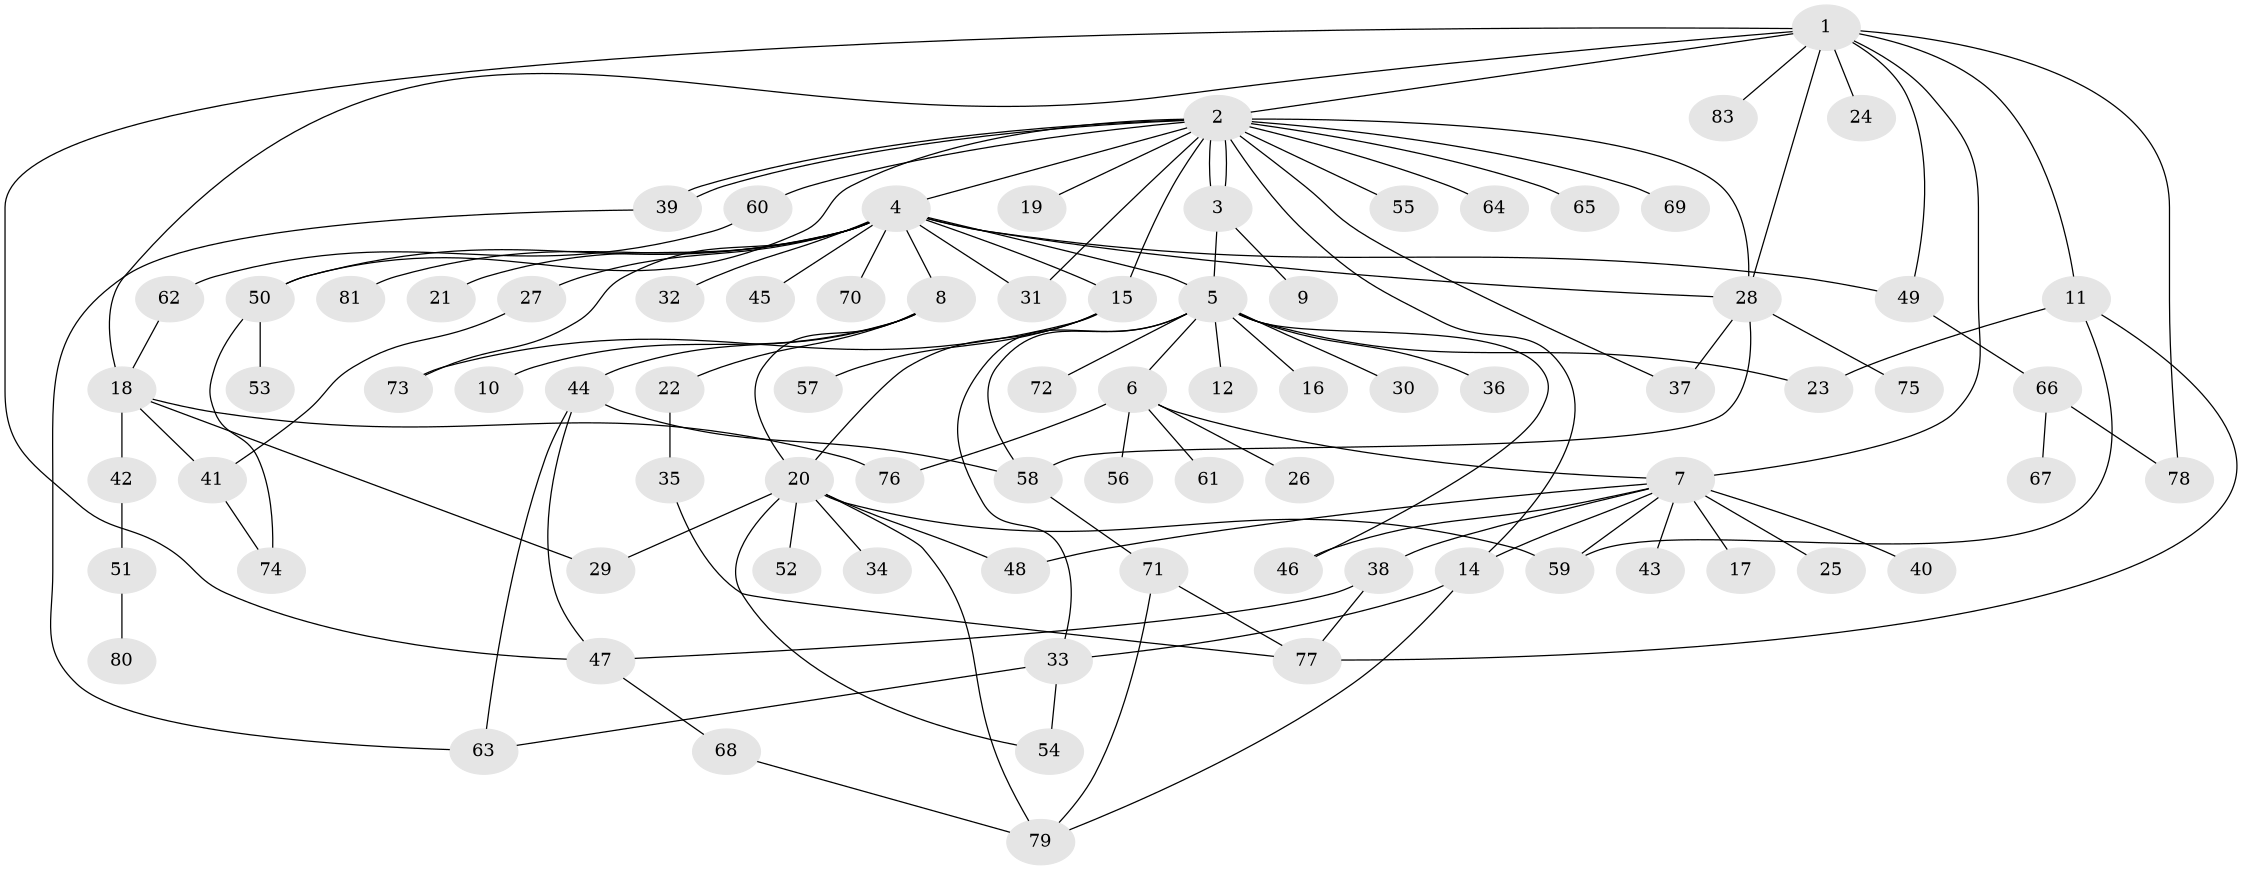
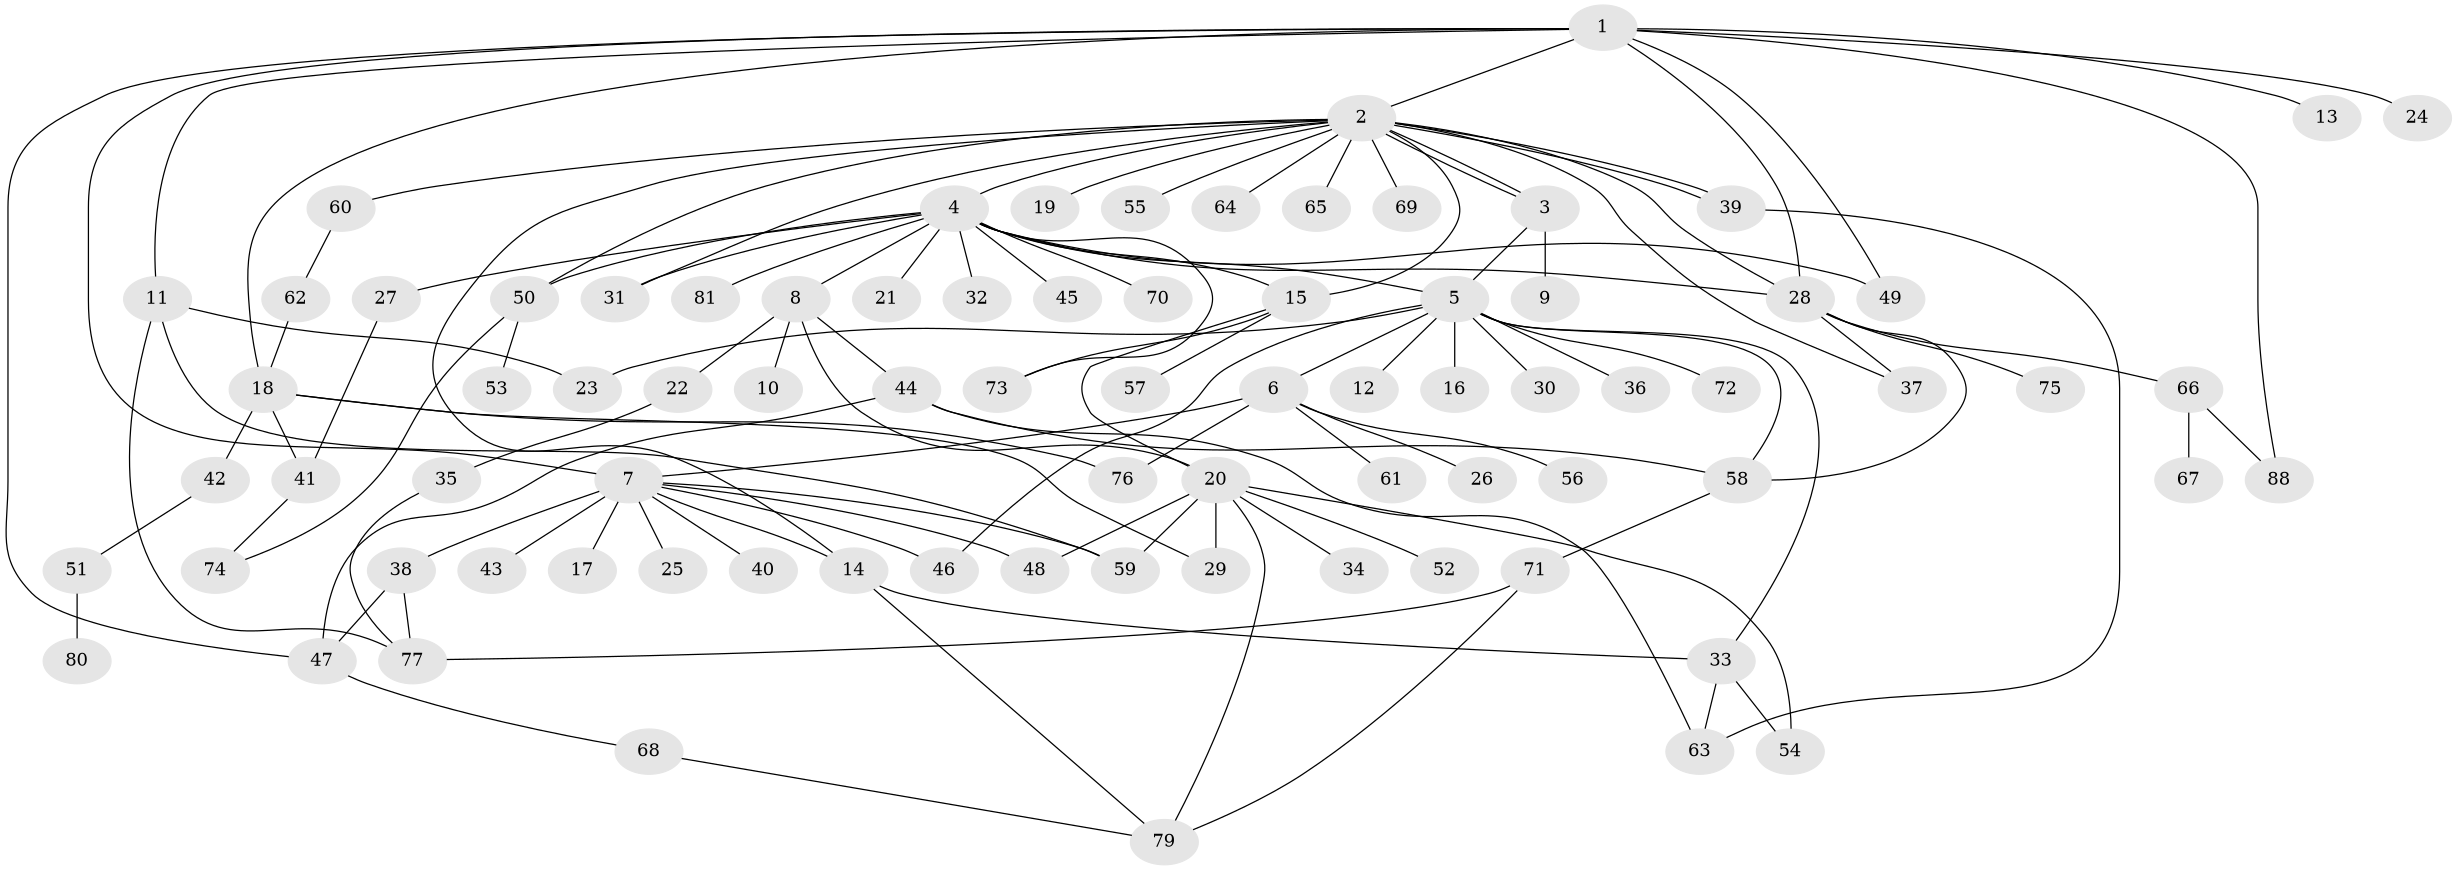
  graph {
    node [color=gray90 style=filled]
    1
    2
    7
    11
-   13 [label=83]
+   13
    18
    24
    28
    47
    49
-   78
+   78 [label=88]
    3
    4
    14
    15
    19
    31
    37
    39
    50
    55
    60
    64
    65
    69
    46
    17
    25
    38
    40
    43
    48
    59
    23
    77
    76
    29
    41
    42
    58
    75
    68
    66
    5
    9
    8
    21
    27
    32
    45
    70
    73
    81
    33
    79
    20
    57
    63
    74
    53
    62
    6
    12
    16
    30
    36
    72
    10
    22
    44
    26
    56
    61
    54
    71
    34
    52
    35
    51
    80
    67
    1 -- 2
    1 -- 7
    1 -- 11
    1 -- 13
    1 -- 18
    1 -- 24
    1 -- 28
    1 -- 47
    1 -- 49
    1 -- 78
    2 -- 28
    2 -- 3
    2 -- 3
    2 -- 4
    2 -- 14
    2 -- 15
    2 -- 19
    2 -- 31
    2 -- 37
    2 -- 39
    2 -- 39
    2 -- 50
    2 -- 55
    2 -- 60
    2 -- 64
    2 -- 65
    2 -- 69
    7 -- 14
    7 -- 46
    7 -- 17
    7 -- 25
    7 -- 38
    7 -- 40
    7 -- 43
    7 -- 48
    7 -- 59
    11 -- 59
    11 -- 23
    11 -- 77
    18 -- 76
    18 -- 29
    18 -- 41
    18 -- 42
    28 -- 37
    28 -- 58
    28 -- 75
    47 -- 68
-   49 -- 66
+   28 -- 66
    3 -- 5
    3 -- 9
    4 -- 28
    4 -- 49
    4 -- 15
    4 -- 31
    4 -- 50
    4 -- 5
    4 -- 8
    4 -- 21
    4 -- 27
    4 -- 32
    4 -- 45
    4 -- 70
    4 -- 73
    4 -- 81
    14 -- 33
    14 -- 79
    15 -- 73
    15 -- 20
    15 -- 57
    39 -- 63
    50 -- 74
    50 -- 53
    60 -- 62
    38 -- 47
    38 -- 77
    41 -- 74
    42 -- 51
    58 -- 71
    68 -- 79
    66 -- 78
    66 -- 67
    5 -- 46
    5 -- 23
    5 -- 58
    5 -- 33
    5 -- 6
    5 -- 12
    5 -- 16
    5 -- 30
    5 -- 36
    5 -- 72
    8 -- 20
    8 -- 10
    8 -- 22
    8 -- 44
    27 -- 41
    33 -- 63
    33 -- 54
    20 -- 48
    20 -- 59
    20 -- 29
    20 -- 79
    20 -- 54
    20 -- 34
    20 -- 52
    62 -- 18
    6 -- 7
    6 -- 76
    6 -- 26
    6 -- 56
    6 -- 61
    22 -- 35
    44 -- 47
    44 -- 58
    44 -- 63
    71 -- 77
    71 -- 79
    35 -- 77
    51 -- 80
  }
